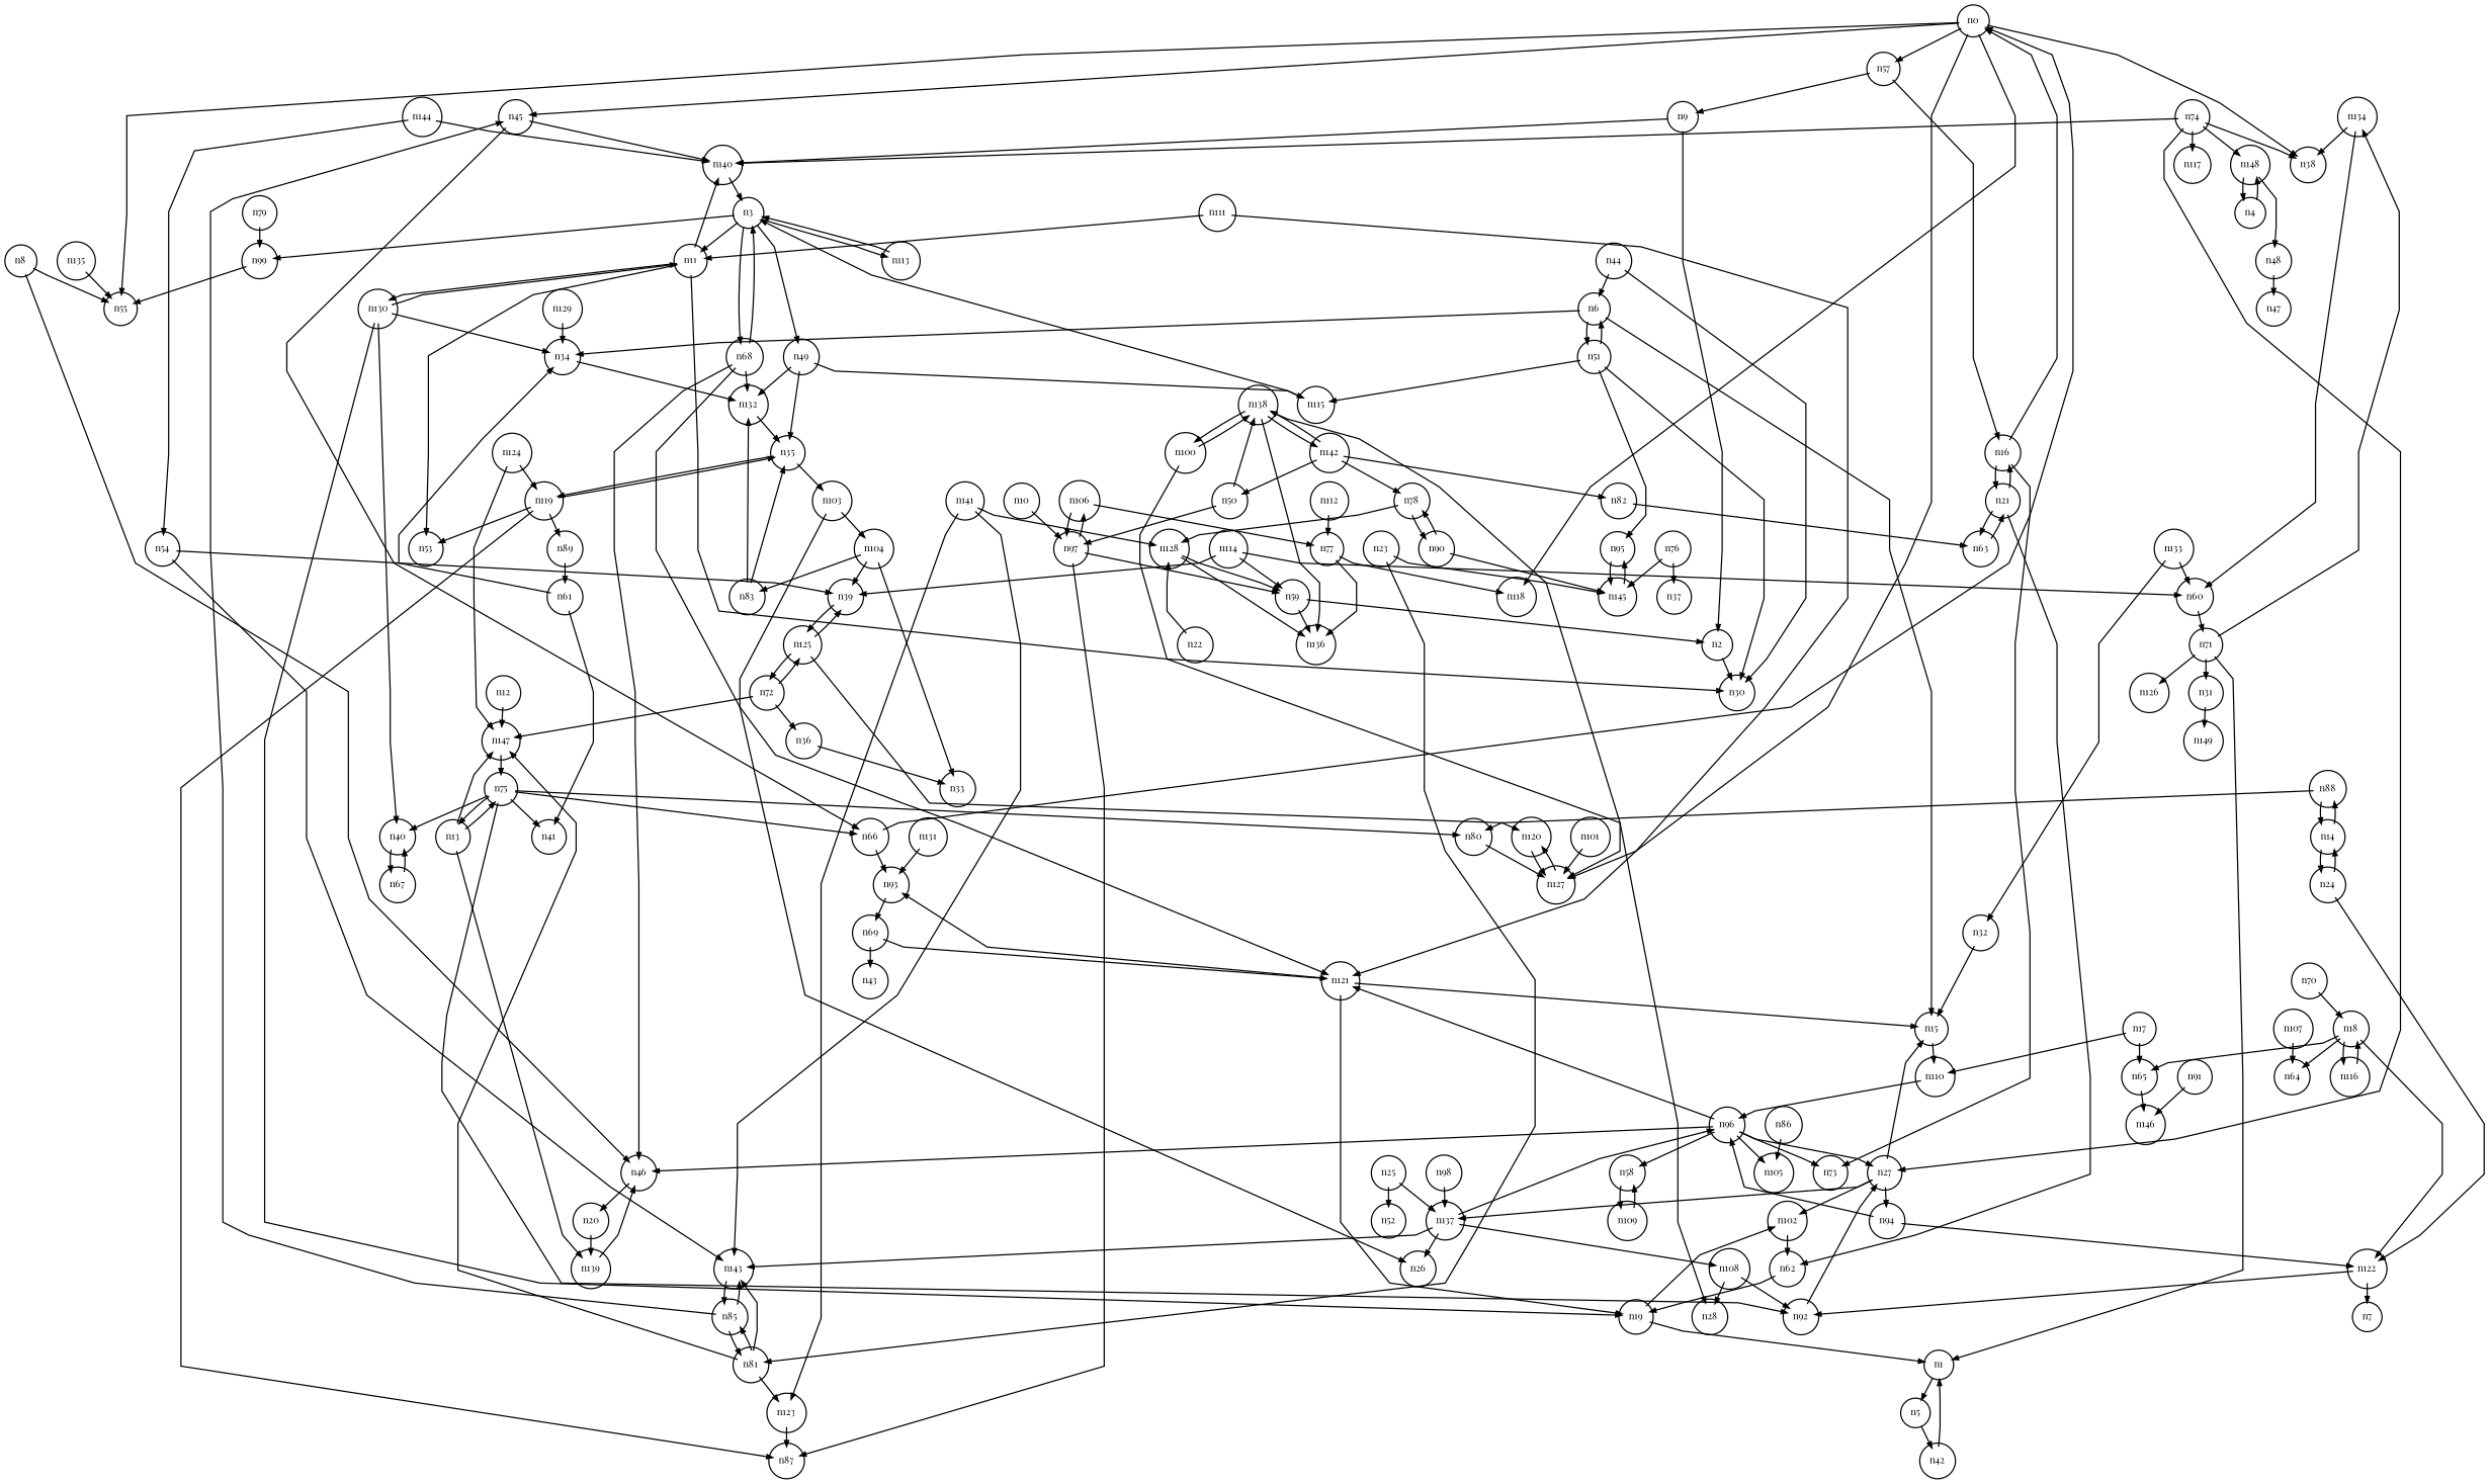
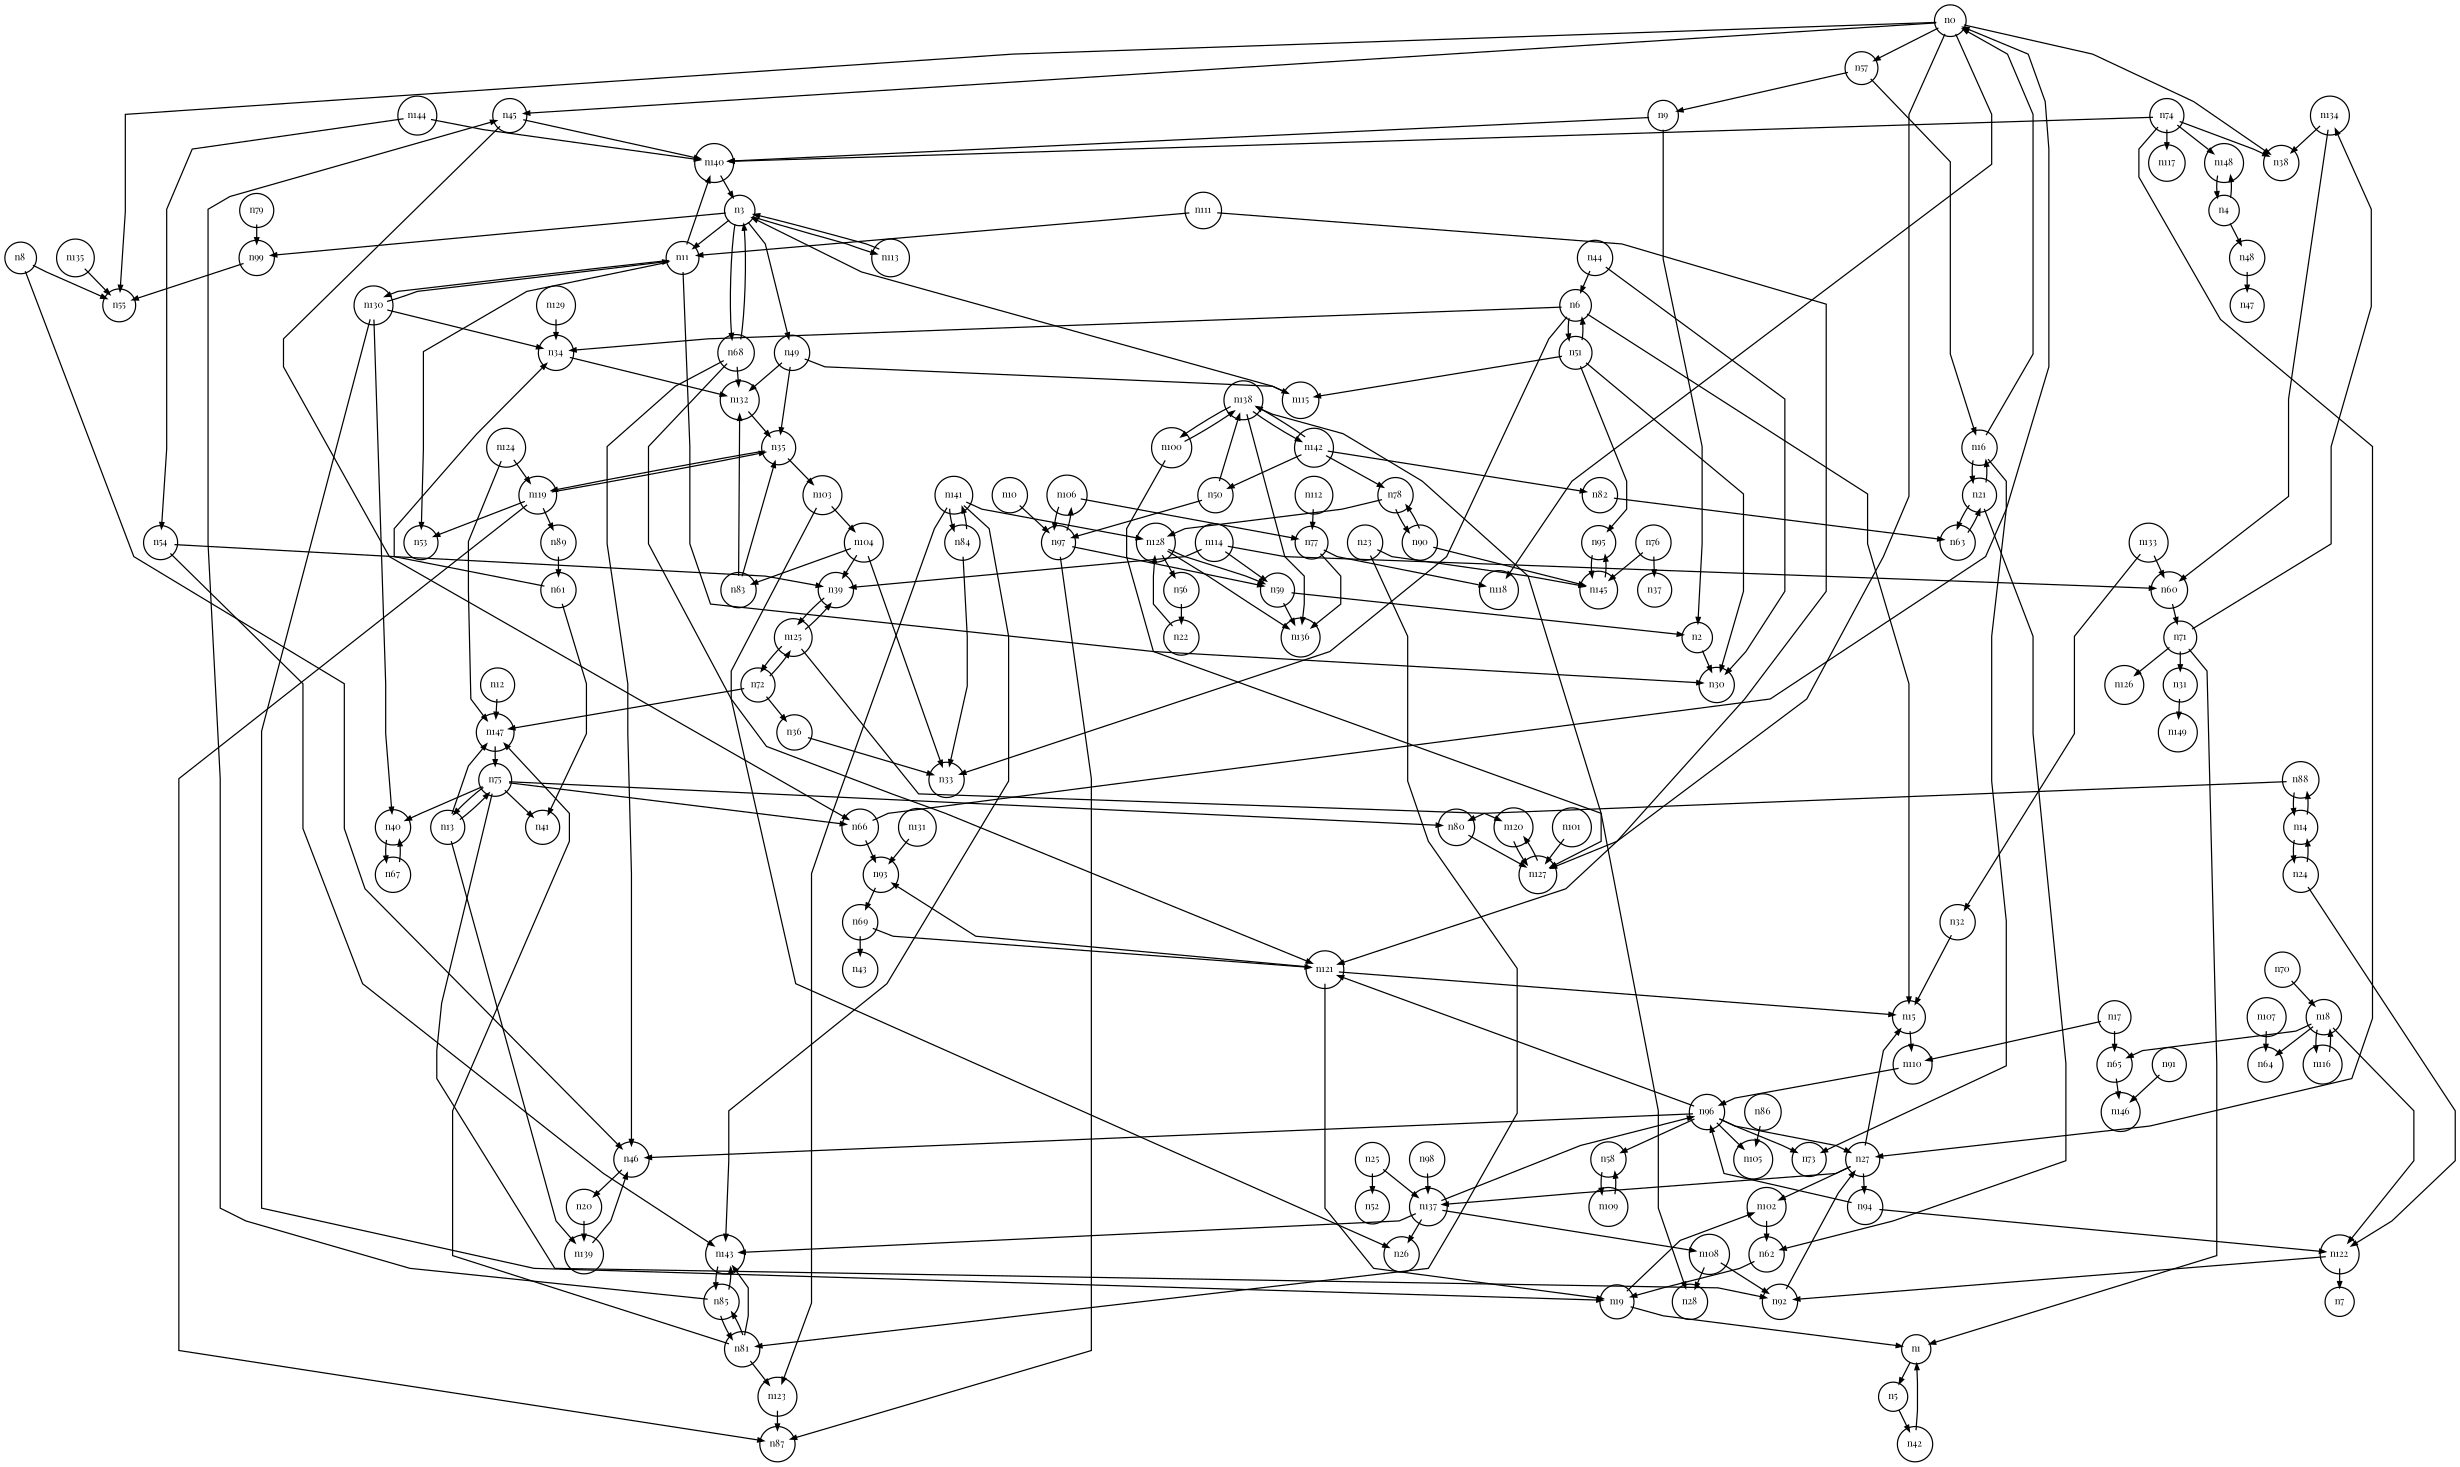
  digraph {
    fontname="Playfair Display"
    fontsize=8
    nodesep=0.22
    nodesize=0.32
    ranksep=0.22
    splines=polyline
    node [fixedsize=shape fontname="Playfair Display" fontsize=8 shape=circle]
    edge [arrowsize=0.5 fontname="Playfair Display"]
    n0 [width=0.32]
    n38 [width=0.32]
    n45 [width=0.32]
    n55 [width=0.32]
    n57 [width=0.32]
    n118 [width=0.32]
    n127 [width=0.32]
    n140 [width=0.32]
    n66 [width=0.32]
    n9 [width=0.32]
    n16 [width=0.32]
    n120 [width=0.32]
    n3 [width=0.32]
    n93 [width=0.32]
    n2 [width=0.32]
    n21 [width=0.32]
    n73 [width=0.32]
    n11 [width=0.32]
    n49 [width=0.32]
    n68 [width=0.32]
    n99 [width=0.32]
    n113 [width=0.32]
    n69 [width=0.32]
    n30 [width=0.32]
    n62 [width=0.32]
    n63 [width=0.32]
    n5 [width=0.32]
    n42 [width=0.32]
    n1 [width=0.32]
    n53 [width=0.32]
    n130 [width=0.32]
    n34 [width=0.32]
    n19 [width=0.32]
    n40 [width=0.32]
    n132 [width=0.32]
    n102 [width=0.32]
    n67 [width=0.32]
    n35 [width=0.32]
    n115 [width=0.32]
    n46 [width=0.32]
    n121 [width=0.32]
    n103 [width=0.32]
    n119 [width=0.32]
    n20 [width=0.32]
    n15 [width=0.32]
    n26 [width=0.32]
    n104 [width=0.32]
    n87 [width=0.32]
    n89 [width=0.32]
    n139 [width=0.32]
    n110 [width=0.32]
    n48 [width=0.32]
    n47 [width=0.32]
    n4 [width=0.32]
    n148 [width=0.32]
    n96 [width=0.32]
    n27 [width=0.32]
    n105 [width=0.32]
    n58 [width=0.32]
    n6 [width=0.32]
    n33 [width=0.32]
    n51 [width=0.32]
    n95 [width=0.32]
    n145 [width=0.32]
    n8 [width=0.32]
    n97 [width=0.32]
    n59 [width=0.32]
    n106 [width=0.32]
    n136 [width=0.32]
    n77 [width=0.32]
    n10 [width=0.32]
    n147 [width=0.32]
    n75 [width=0.32]
    n13 [width=0.32]
    n80 [width=0.32]
    n92 [width=0.32]
    n41 [width=0.32]
    n12 [width=0.32]
    n24 [width=0.32]
    n122 [width=0.32]
    n14 [width=0.32]
    n7 [width=0.32]
    n88 [width=0.32]
    n137 [width=0.32]
    n94 [width=0.32]
    n109 [width=0.32]
    n65 [width=0.32]
    n146 [width=0.32]
    n17 [width=0.32]
    n18 [width=0.32]
    n64 [width=0.32]
    n116 [width=0.32]
    n128 [width=0.32]
+   n56 [width=0.32]
    n22 [width=0.32]
    n81 [width=0.32]
    n123 [width=0.32]
    n143 [width=0.32]
    n85 [width=0.32]
    n23 [width=0.32]
    n25 [width=0.32]
    n52 [width=0.32]
    n108 [width=0.32]
    n28 [width=0.32]
    n31 [width=0.32]
    n149 [width=0.32]
    n32 [width=0.32]
    n39 [width=0.32]
    n83 [width=0.32]
    n125 [width=0.32]
    n61 [width=0.32]
    n36 [width=0.32]
    n44 [width=0.32]
    n50 [width=0.32]
    n138 [width=0.32]
    n100 [width=0.32]
    n142 [width=0.32]
    n78 [width=0.32]
    n82 [width=0.32]
    n72 [width=0.32]
    n54 [width=0.32]
    n43 [width=0.32]
    n70 [width=0.32]
    n71 [width=0.32]
    n126 [width=0.32]
    n134 [width=0.32]
    n60 [width=0.32]
    n74 [width=0.32]
    n117 [width=0.32]
    n76 [width=0.32]
    n37 [width=0.32]
    n90 [width=0.32]
    n79 [width=0.32]
+   n84 [width=0.32]
    n141 [width=0.32]
    n86 [width=0.32]
    n91 [width=0.32]
    n98 [width=0.32]
    n101 [width=0.32]
    n107 [width=0.32]
    n111 [width=0.32]
    n112 [width=0.32]
    n114 [width=0.32]
    n124 [width=0.32]
    n129 [width=0.32]
    n131 [width=0.32]
    n133 [width=0.32]
    n135 [width=0.32]
    n144 [width=0.32]
    n0 -> n38
    n0 -> n45
    n0 -> n55
    n0 -> n57
    n0 -> n118
    n0 -> n127
    n45 -> n140
    n45 -> n66
    n57 -> n9
    n57 -> n16
    n127 -> n120
    n140 -> n3
    n66 -> n0
    n66 -> n93
    n9 -> n140
    n9 -> n2
    n16 -> n0
    n16 -> n21
    n16 -> n73
    n120 -> n127
    n3 -> n11
    n3 -> n49
    n3 -> n68
    n3 -> n99
    n3 -> n113
    n93 -> n69
    n2 -> n30
    n21 -> n16
    n21 -> n62
    n21 -> n63
    n11 -> n140
    n11 -> n30
    n11 -> n53
    n11 -> n130
    n49 -> n132
    n49 -> n35
    n49 -> n115
    n68 -> n3
    n68 -> n132
    n68 -> n46
    n68 -> n121
    n99 -> n55
    n113 -> n3
    n69 -> n121
    n69 -> n43
    n62 -> n19
    n63 -> n21
    n5 -> n42
    n42 -> n1
    n1 -> n5
    n130 -> n11
    n130 -> n34
    n130 -> n19
    n130 -> n40
    n34 -> n132
    n19 -> n1
    n19 -> n102
    n40 -> n67
    n132 -> n35
    n102 -> n62
    n67 -> n40
    n35 -> n103
    n35 -> n119
    n115 -> n3
    n46 -> n20
    n121 -> n93
    n121 -> n19
    n121 -> n15
    n103 -> n26
    n103 -> n104
    n119 -> n53
    n119 -> n35
    n119 -> n87
    n119 -> n89
    n20 -> n139
    n15 -> n110
    n104 -> n33
    n104 -> n39
    n104 -> n83
    n89 -> n61
    n139 -> n46
    n110 -> n96
    n48 -> n47
-   n148 -> n48
+   n4 -> n48
    n4 -> n148
    n148 -> n4
    n96 -> n73
    n96 -> n46
    n96 -> n121
    n96 -> n27
    n96 -> n105
    n96 -> n58
    n27 -> n102
    n27 -> n15
    n27 -> n137
    n27 -> n94
    n58 -> n109
    n6 -> n34
    n6 -> n15
+   n6 -> n33
    n6 -> n51
    n51 -> n30
    n51 -> n115
    n51 -> n6
    n51 -> n95
    n95 -> n145
    n145 -> n95
    n8 -> n55
    n8 -> n46
    n97 -> n87
    n97 -> n59
    n97 -> n106
    n59 -> n2
    n59 -> n136
    n106 -> n97
    n106 -> n77
    n77 -> n118
    n77 -> n136
    n10 -> n97
    n147 -> n75
    n75 -> n66
    n75 -> n40
    n75 -> n13
    n75 -> n80
    n75 -> n92
    n75 -> n41
    n13 -> n139
    n13 -> n147
    n13 -> n75
    n80 -> n127
    n92 -> n27
    n12 -> n147
    n24 -> n122
    n24 -> n14
    n122 -> n92
    n122 -> n7
    n14 -> n24
    n14 -> n88
    n88 -> n80
    n88 -> n14
    n137 -> n26
    n137 -> n96
    n137 -> n143
    n137 -> n108
    n94 -> n96
    n94 -> n122
    n109 -> n58
    n65 -> n146
    n17 -> n110
    n17 -> n65
    n18 -> n122
    n18 -> n65
    n18 -> n64
    n18 -> n116
    n116 -> n18
    n128 -> n59
    n128 -> n136
+   n128 -> n56
+   n56 -> n22
    n22 -> n128
    n81 -> n147
    n81 -> n123
    n81 -> n143
    n81 -> n85
    n123 -> n87
    n143 -> n85
    n85 -> n45
    n85 -> n81
    n85 -> n143
    n23 -> n145
    n23 -> n81
    n25 -> n137
    n25 -> n52
    n108 -> n92
    n108 -> n28
    n31 -> n149
    n32 -> n15
    n39 -> n125
    n83 -> n132
    n83 -> n35
    n125 -> n120
    n125 -> n39
    n125 -> n72
    n61 -> n34
    n61 -> n41
    n36 -> n33
    n44 -> n30
    n44 -> n6
    n50 -> n97
    n50 -> n138
    n138 -> n127
    n138 -> n136
    n138 -> n100
    n138 -> n142
    n100 -> n28
    n100 -> n138
    n142 -> n50
    n142 -> n138
    n142 -> n78
    n142 -> n82
    n78 -> n128
    n78 -> n90
    n82 -> n63
    n72 -> n147
    n72 -> n125
    n72 -> n36
    n54 -> n143
    n54 -> n39
    n70 -> n18
    n71 -> n1
    n71 -> n31
    n71 -> n126
    n71 -> n134
    n134 -> n38
    n134 -> n60
    n60 -> n71
    n74 -> n38
    n74 -> n140
    n74 -> n148
    n74 -> n27
    n74 -> n117
    n76 -> n145
    n76 -> n37
    n90 -> n145
    n90 -> n78
    n79 -> n99
+   n84 -> n33
+   n84 -> n141
    n141 -> n128
    n141 -> n123
    n141 -> n143
+   n141 -> n84
    n86 -> n105
    n91 -> n146
    n98 -> n137
    n101 -> n127
    n107 -> n64
    n111 -> n11
    n111 -> n121
    n112 -> n77
    n114 -> n59
    n114 -> n39
    n114 -> n60
    n124 -> n119
    n124 -> n147
    n129 -> n34
    n131 -> n93
    n133 -> n32
    n133 -> n60
    n135 -> n55
    n144 -> n140
    n144 -> n54
  }
